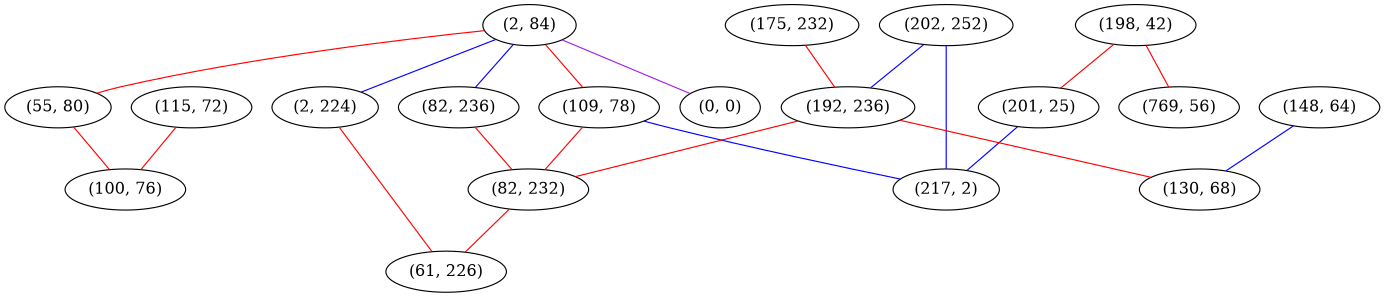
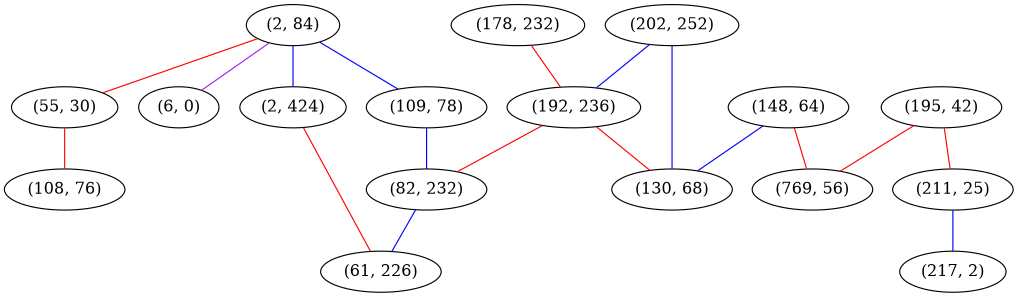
  graph {
    edge [color=red weight=1]
-   "(115, 72)"
-   "(100, 76)"
+   "(100, 76)" [label="(108, 76)"]
    n3 [label="(2, 84)"]
-   "(0, 0)"
-   "(55, 80)"
-   "(82, 236)"
+   "(0, 0)" [label="(6, 0)"]
+   "(55, 80)" [label="(55, 30)"]
    "(109, 78)"
-   "(2, 224)"
+   "(2, 224)" [label="(2, 424)"]
    "(82, 232)"
    "(217, 2)"
    n11 [label="(61, 226)"]
-   "(195, 42)" [label="(198, 42)"]
-   "(211, 25)" [label="(201, 25)"]
+   "(195, 42)"
+   "(211, 25)"
    n14 [label="(769, 56)"]
    "(148, 64)"
    "(130, 68)"
    "(202, 252)"
    "(192, 236)"
-   "(178, 232)" [label="(175, 232)"]
-   "(115, 72)" -- "(100, 76)"
+   "(178, 232)"
    n3 -- "(0, 0)" [color=purple weight=4]
    n3 -- "(55, 80)"
-   n3 -- "(82, 236)" [color=blue weight=3]
-   n3 -- "(109, 78)" [weight=3]
+   n3 -- "(109, 78)" [color=blue weight=3]
    n3 -- "(2, 224)" [color=blue weight=3]
    "(55, 80)" -- "(100, 76)"
-   "(82, 236)" -- "(82, 232)"
-   "(109, 78)" -- "(82, 232)"
-   "(109, 78)" -- "(217, 2)" [color=blue weight=3]
+   "(109, 78)" -- "(82, 232)" [color=blue]
    "(2, 224)" -- n11
-   "(82, 232)" -- n11
+   "(82, 232)" -- n11 [color=blue]
    "(195, 42)" -- "(211, 25)"
    "(195, 42)" -- n14
    "(211, 25)" -- "(217, 2)" [color=blue]
+   "(148, 64)" -- n14
    "(148, 64)" -- "(130, 68)" [color=blue]
-   "(202, 252)" -- "(217, 2)" [color=blue weight=3]
+   "(202, 252)" -- "(130, 68)" [color=blue weight=3]
    "(202, 252)" -- "(192, 236)" [color=blue]
    "(192, 236)" -- "(82, 232)"
    "(192, 236)" -- "(130, 68)"
    "(178, 232)" -- "(192, 236)"
  }
